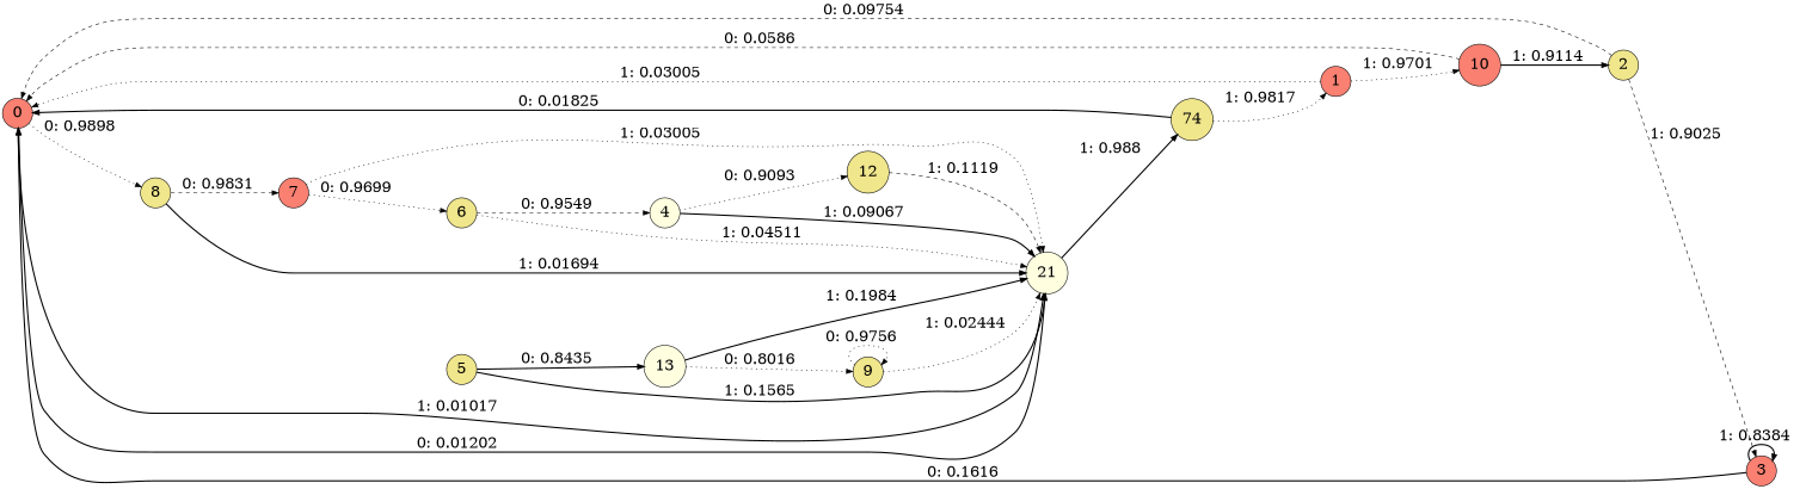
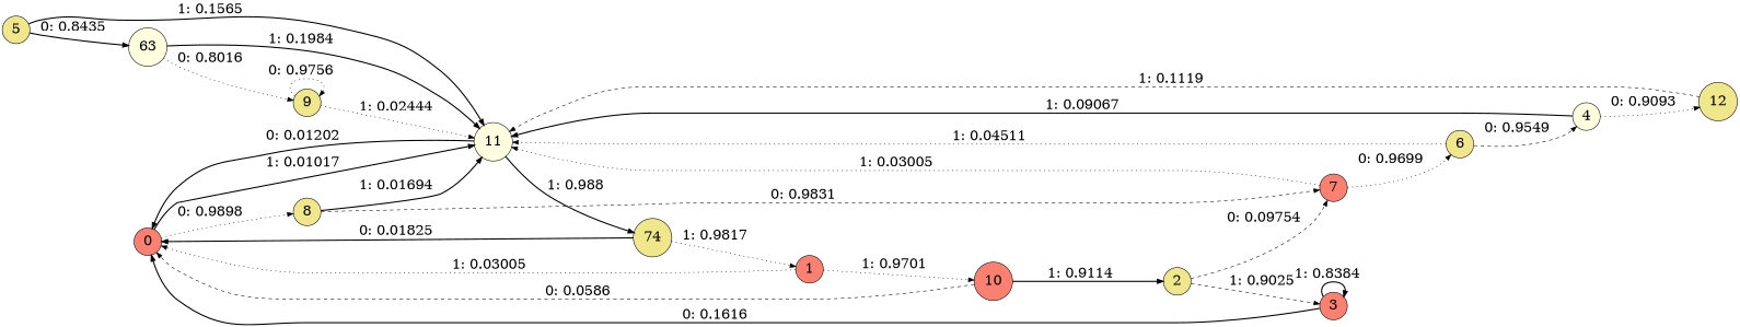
  digraph {
    rankdir=LR
    node [fillcolor=khaki fontsize=24 shape=circle style=filled]
    edge [fontsize=24 style=bold]
    0 [fillcolor=salmon]
    8
-   11 [fillcolor=lightyellow label=21]
+   11 [fillcolor=lightyellow]
    7 [fillcolor=salmon]
    n5 [label=74]
    6
    1 [fillcolor=salmon]
    10 [fillcolor=salmon]
    2
    3 [fillcolor=salmon]
    4 [fillcolor=lightyellow]
    12
    5
-   13 [fillcolor=lightyellow]
+   13 [fillcolor=lightyellow label=63]
    9
    0 -> 8 [label="0: 0.9898   " style=dotted]
    0 -> 11 [label="1: 0.01017  "]
    8 -> 11 [label="1: 0.01694  "]
    8 -> 7 [label="0: 0.9831   " style=dashed]
    11 -> 0 [label="0: 0.01202  "]
    11 -> n5 [label="1: 0.988    "]
    7 -> 11 [label="1: 0.03005  " style=dotted]
    7 -> 6 [label="0: 0.9699   " style=dotted]
    n5 -> 0 [label="0: 0.01825  "]
    n5 -> 1 [label="1: 0.9817   " style=dotted]
    6 -> 11 [label="1: 0.04511  " style=dotted]
    6 -> 4 [label="0: 0.9549   " style=dashed]
    1 -> 0 [label="1: 0.03005  " style=dotted]
    1 -> 10 [label="1: 0.9701   " style=dotted]
    10 -> 0 [label="0: 0.0586   " style=dashed]
    10 -> 2 [label="1: 0.9114   "]
-   2 -> 0 [label="0: 0.09754  " style=dashed]
+   2 -> 7 [label="0: 0.09754  " style=dashed]
    2 -> 3 [label="1: 0.9025   " style=dashed]
    3 -> 0 [label="0: 0.1616   "]
    3 -> 3 [label="1: 0.8384   "]
    4 -> 11 [label="1: 0.09067  "]
    4 -> 12 [label="0: 0.9093   " style=dotted]
    12 -> 11 [label="1: 0.1119   " style=dashed]
    5 -> 11 [label="1: 0.1565   "]
    5 -> 13 [label="0: 0.8435   "]
    13 -> 11 [label="1: 0.1984   "]
    13 -> 9 [label="0: 0.8016   " style=dotted]
    9 -> 11 [label="1: 0.02444  " style=dotted]
    9 -> 9 [label="0: 0.9756   " style=dotted]
  }
